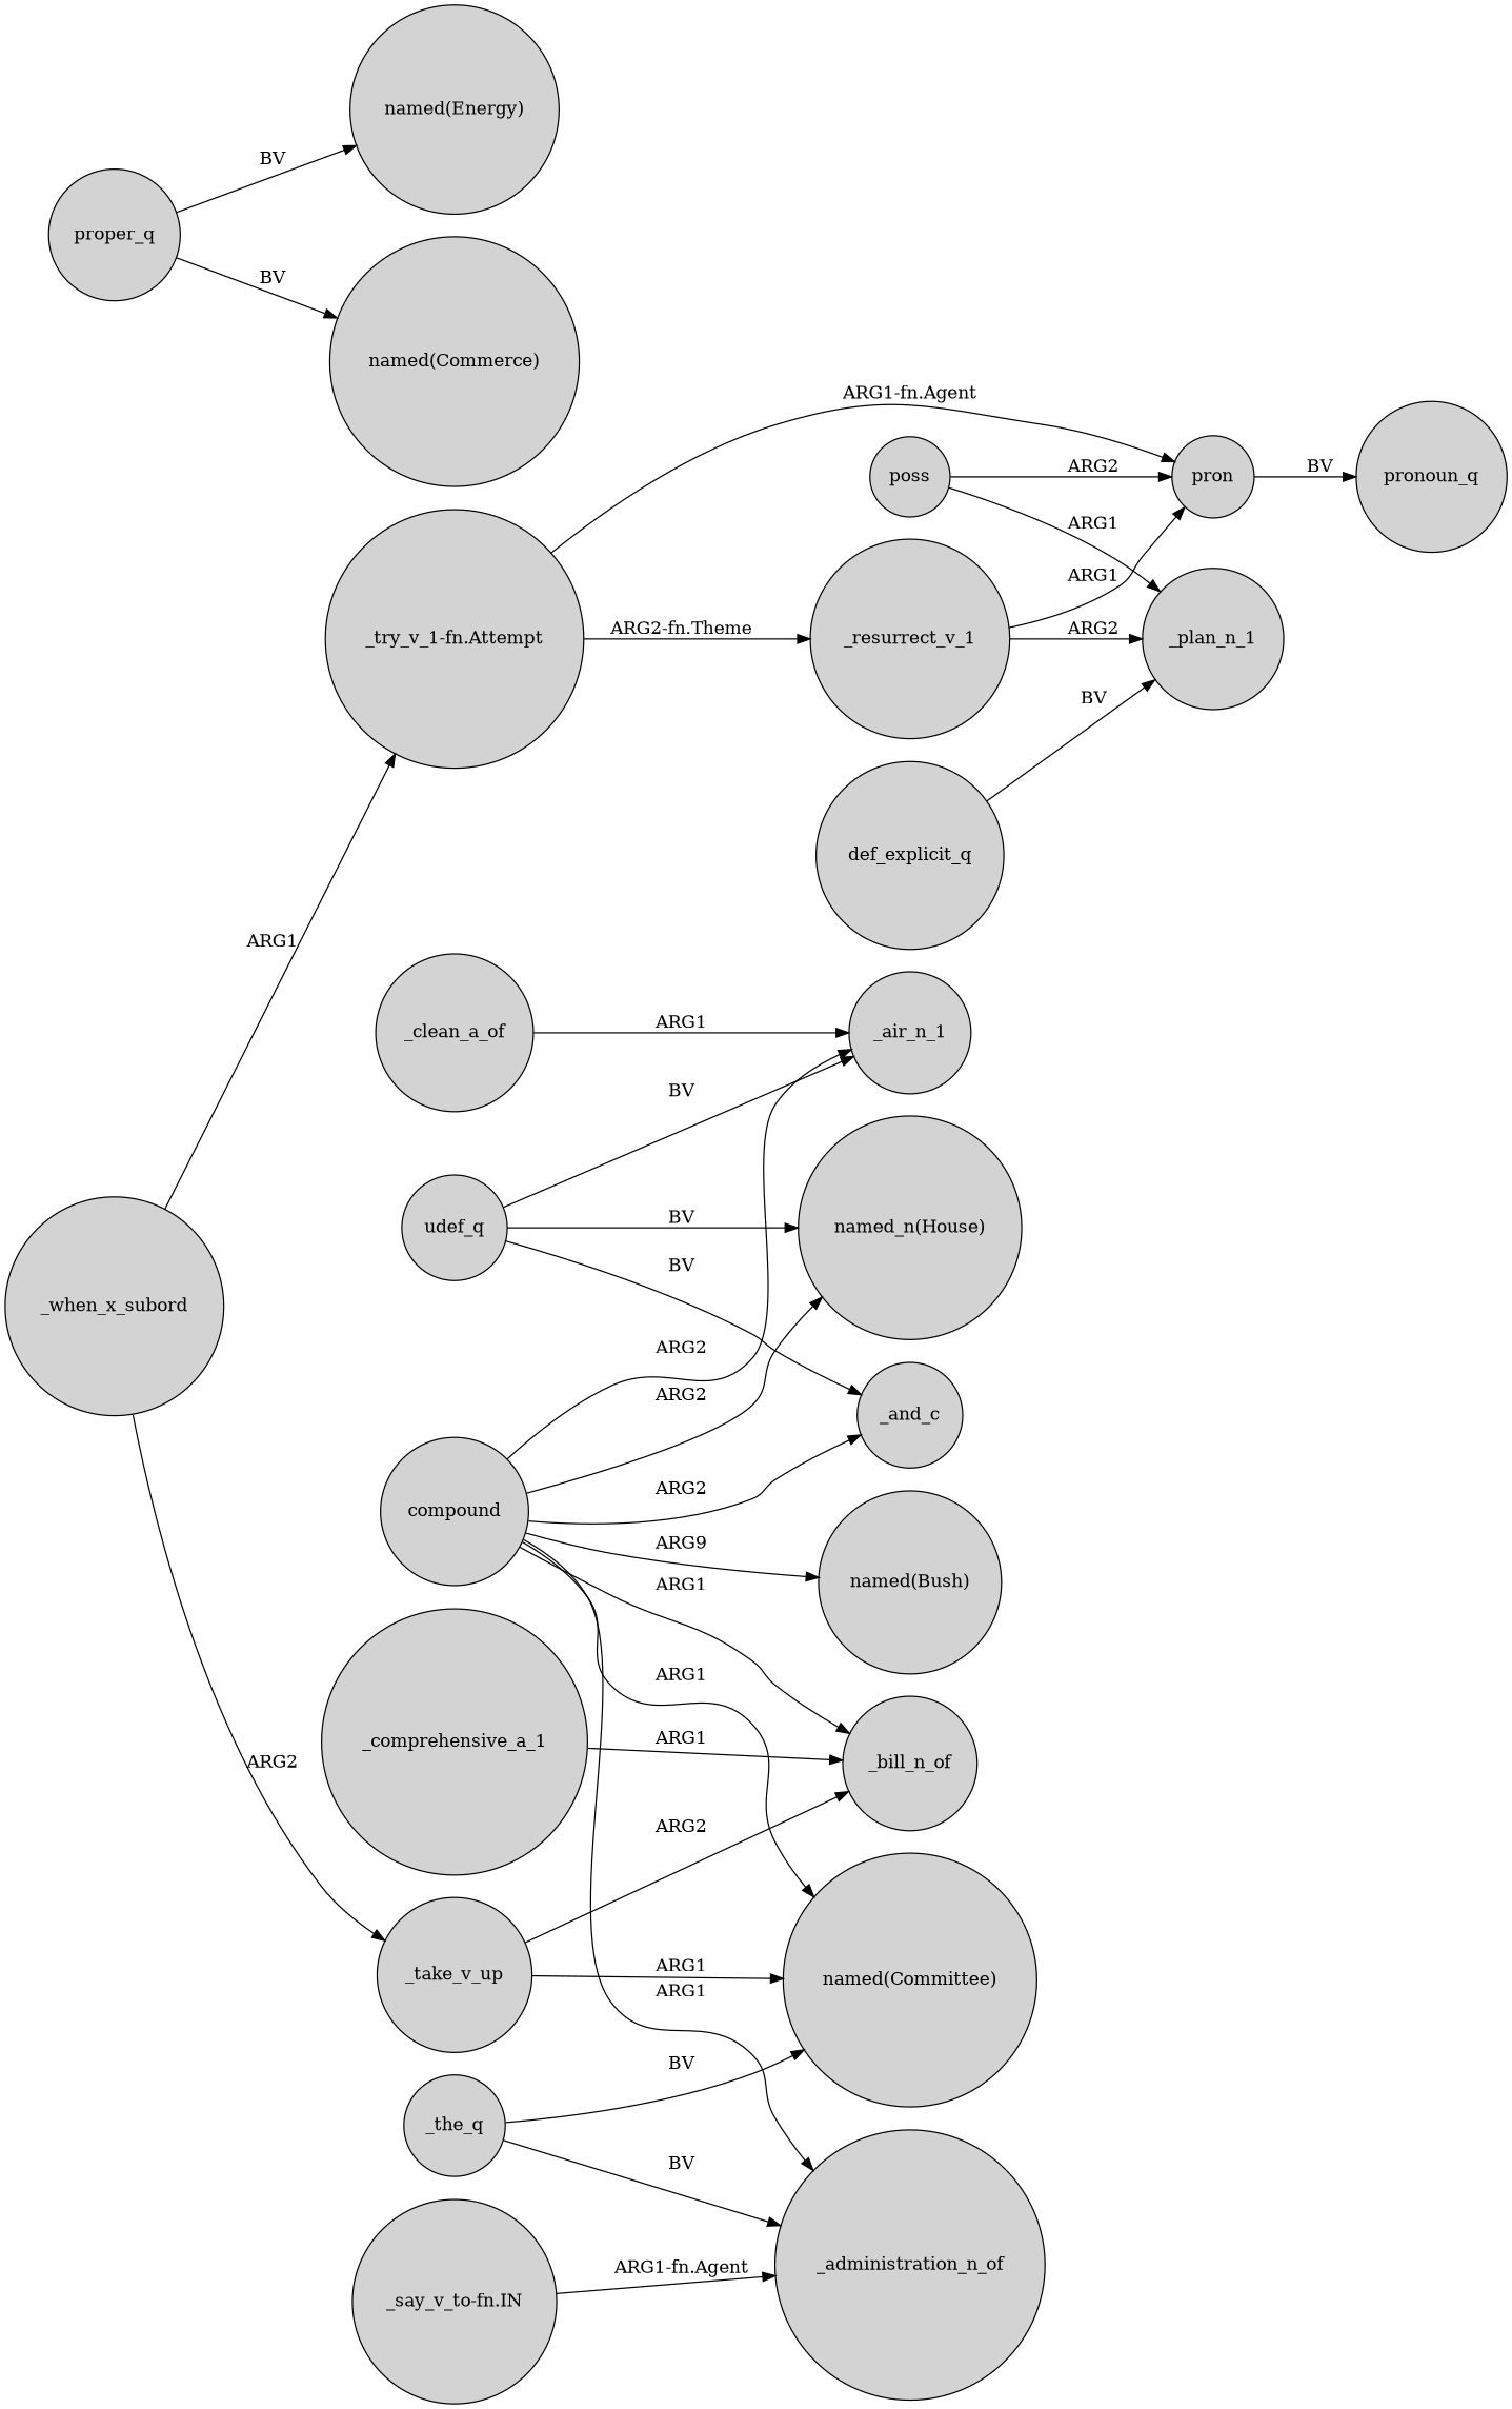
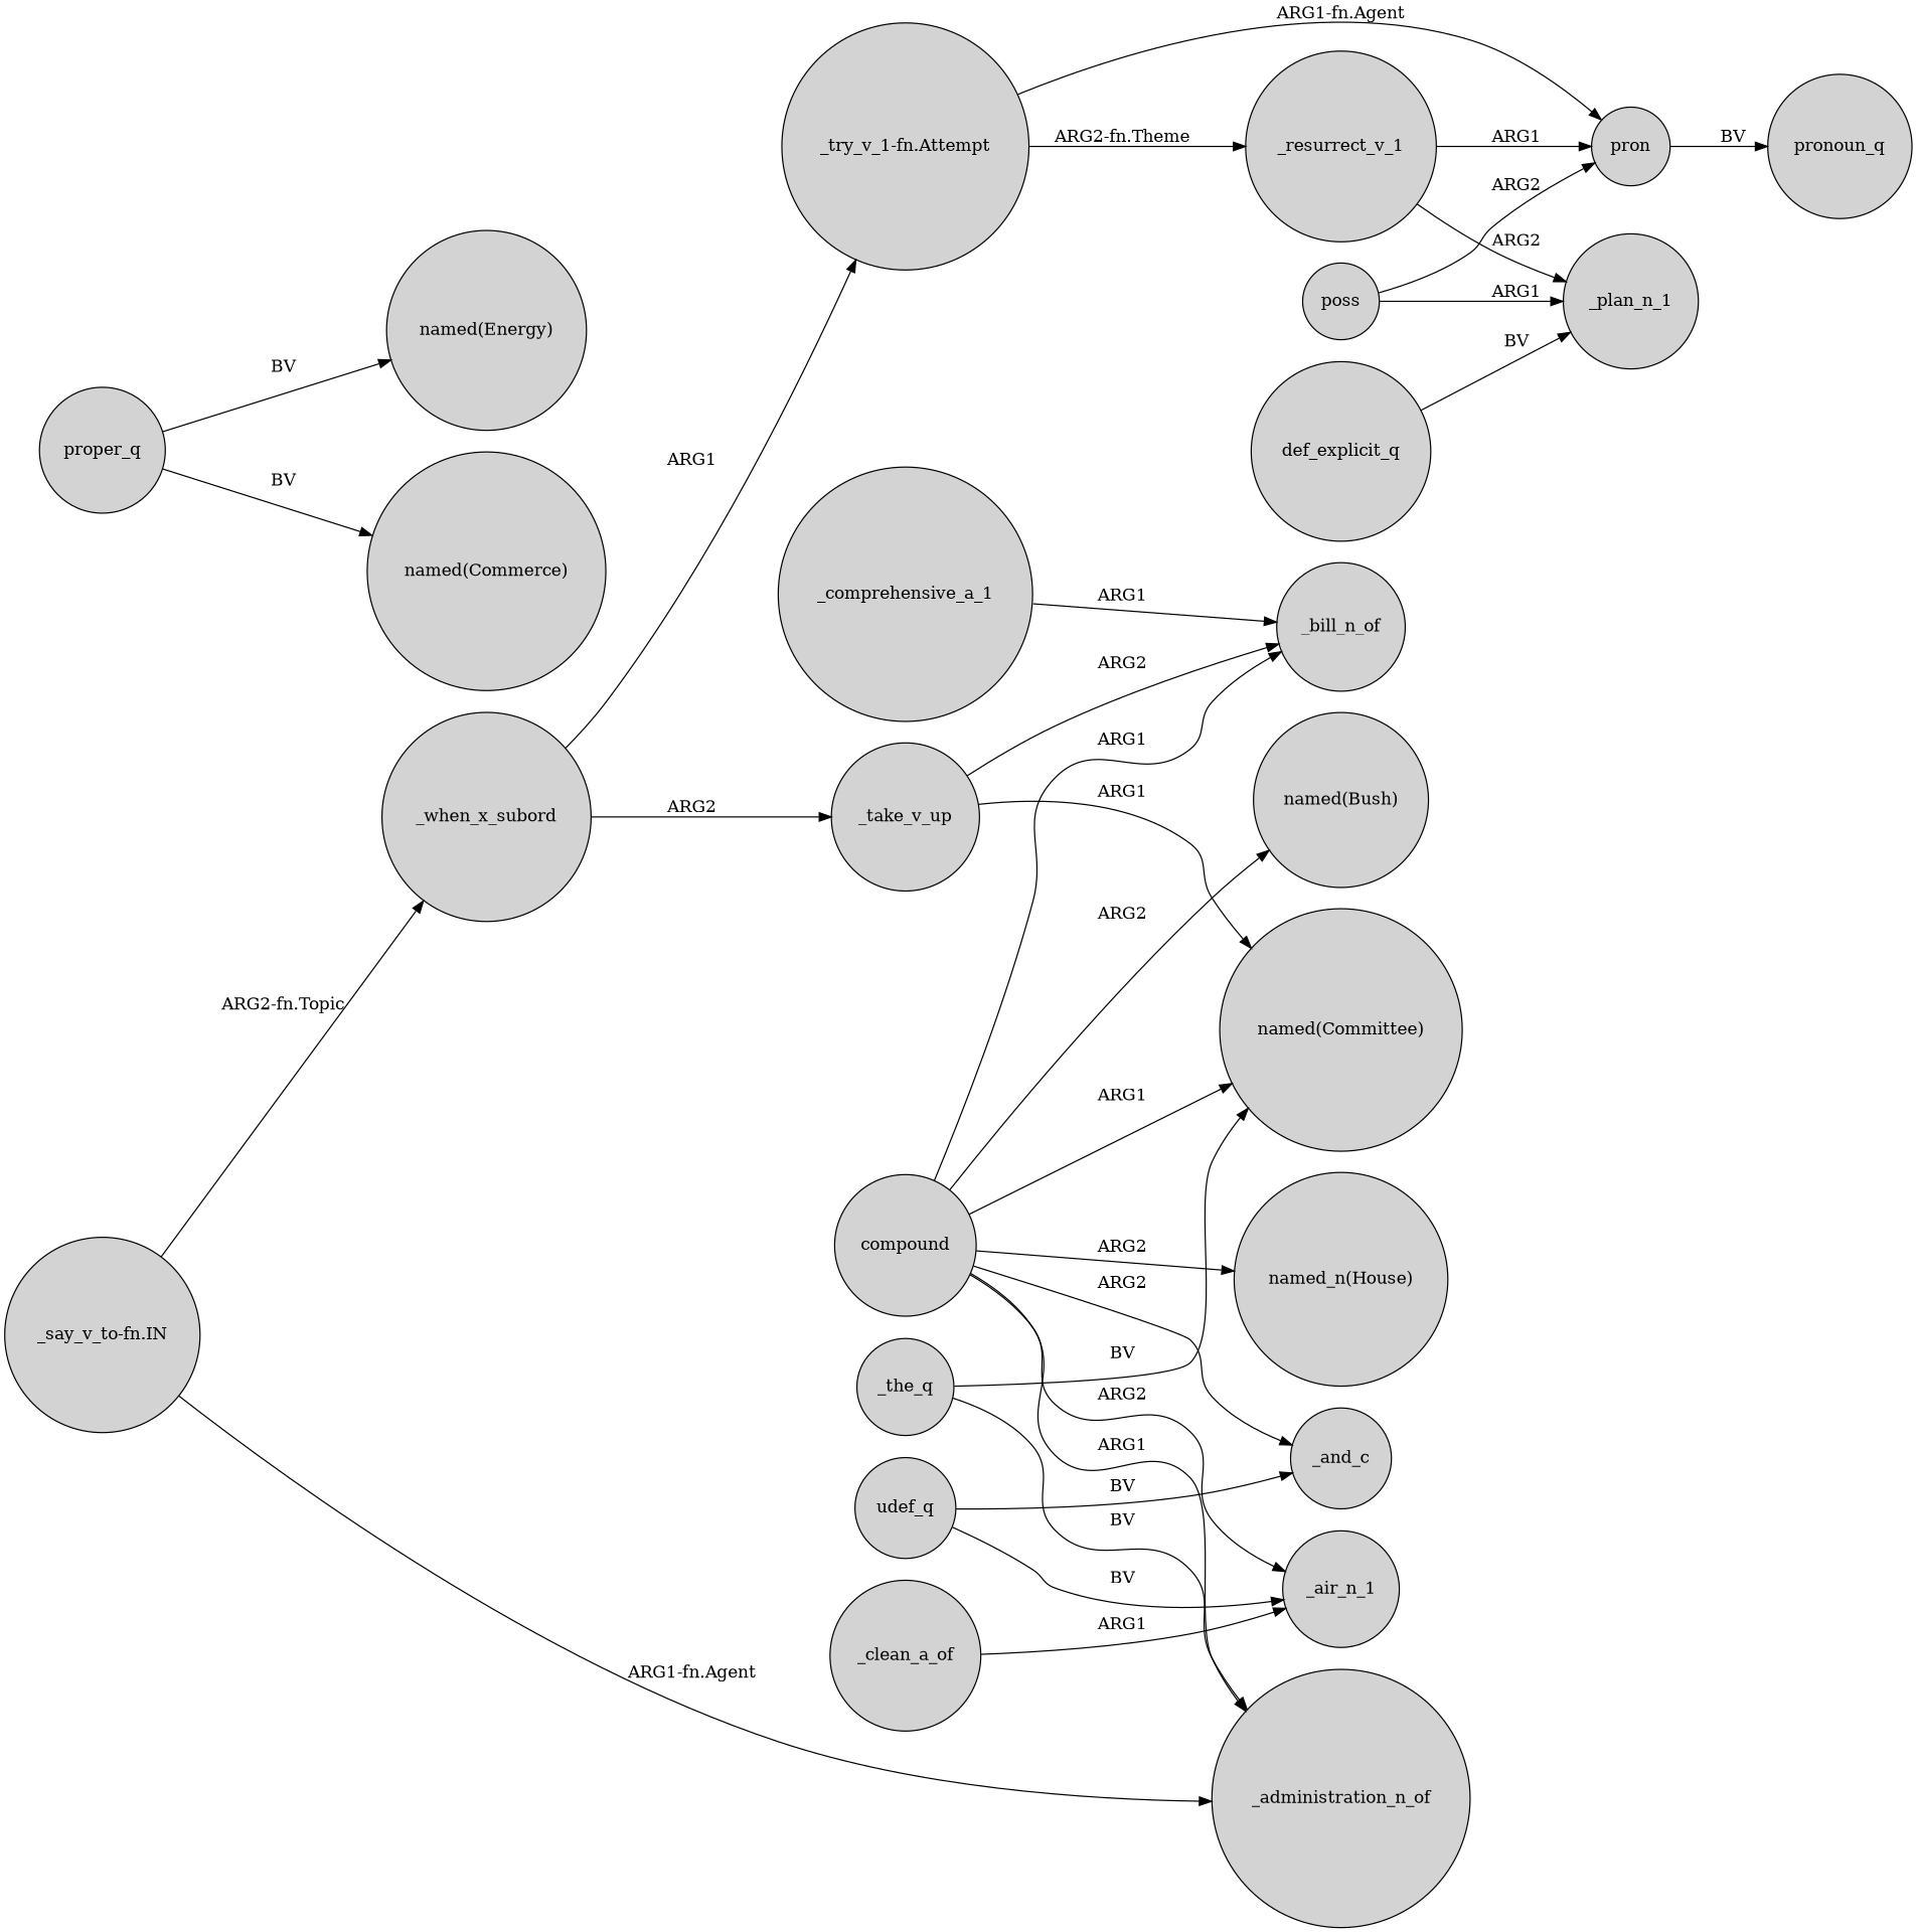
  digraph {
    rankdir=LR
    node [shape=circle style=filled]
    poss
    _plan_n_1
    pron
    pronoun_q
    udef_q
    "named_n(House)"
    _air_n_1
    _and_c
    _take_v_up
    _bill_n_of
    "named(Committee)"
    compound
    "named(Bush)"
    _administration_n_of
    _resurrect_v_1
    def_explicit_q
    proper_q
    "named(Energy)"
    "named(Commerce)"
    _when_x_subord
    "_try_v_1-fn.Attempt"
    "_say_v_to-fn.IN"
    _the_q
    _comprehensive_a_1
    _clean_a_of
    poss -> _plan_n_1 [label=ARG1]
    poss -> pron [label=ARG2]
    pron -> pronoun_q [label=BV]
-   udef_q -> "named_n(House)" [label=BV]
    udef_q -> _air_n_1 [label=BV]
    udef_q -> _and_c [label=BV]
    _take_v_up -> _bill_n_of [label=ARG2]
    _take_v_up -> "named(Committee)" [label=ARG1]
    compound -> "named_n(House)" [label=ARG2]
    compound -> _air_n_1 [label=ARG2]
    compound -> _and_c [label=ARG2]
    compound -> _bill_n_of [label=ARG1]
    compound -> "named(Committee)" [label=ARG1]
-   compound -> "named(Bush)" [label=ARG9]
+   compound -> "named(Bush)" [label=ARG2]
    compound -> _administration_n_of [label=ARG1]
    _resurrect_v_1 -> _plan_n_1 [label=ARG2]
    _resurrect_v_1 -> pron [label=ARG1]
    def_explicit_q -> _plan_n_1 [label=BV]
    proper_q -> "named(Energy)" [label=BV]
    proper_q -> "named(Commerce)" [label=BV]
    _when_x_subord -> _take_v_up [label=ARG2]
    _when_x_subord -> "_try_v_1-fn.Attempt" [label=ARG1]
    "_try_v_1-fn.Attempt" -> pron [label="ARG1-fn.Agent"]
    "_try_v_1-fn.Attempt" -> _resurrect_v_1 [label="ARG2-fn.Theme"]
    "_say_v_to-fn.IN" -> _administration_n_of [label="ARG1-fn.Agent"]
+   "_say_v_to-fn.IN" -> _when_x_subord [label="ARG2-fn.Topic"]
    _the_q -> "named(Committee)" [label=BV]
    _the_q -> _administration_n_of [label=BV]
    _comprehensive_a_1 -> _bill_n_of [label=ARG1]
    _clean_a_of -> _air_n_1 [label=ARG1]
  }
